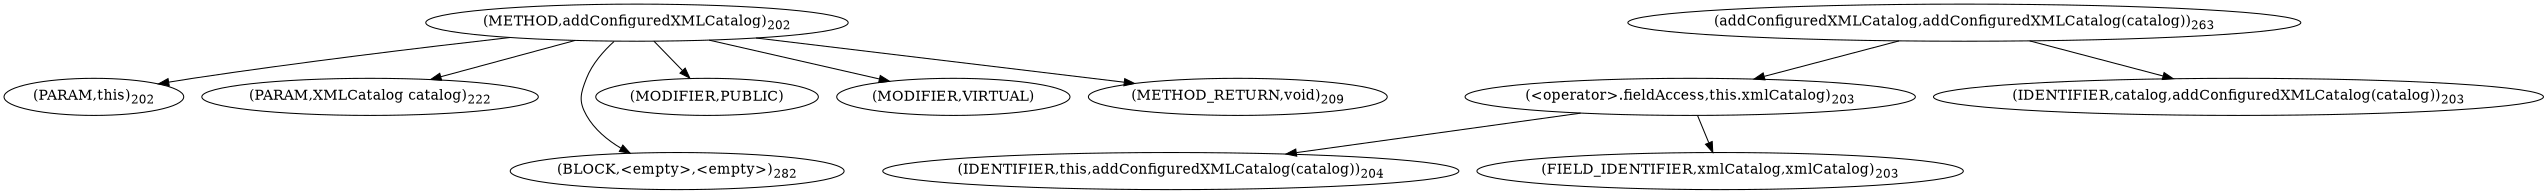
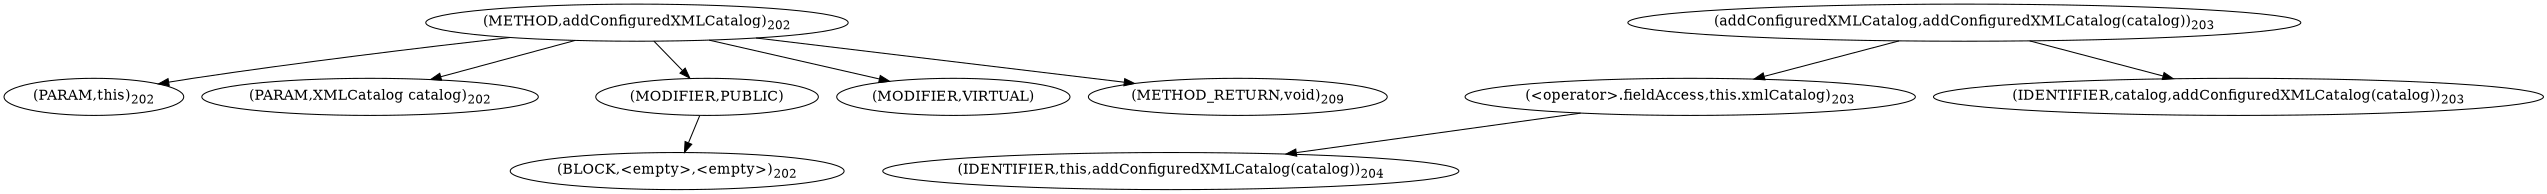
  digraph {
    n1 [label=<(METHOD,addConfiguredXMLCatalog)<SUB>202</SUB>>]
    n2 [label=<(PARAM,this)<SUB>202</SUB>>]
-   n3 [label=<(PARAM,XMLCatalog catalog)<SUB>222</SUB>>]
-   n4 [label=<(BLOCK,&lt;empty&gt;,&lt;empty&gt;)<SUB>282</SUB>>]
+   n3 [label=<(PARAM,XMLCatalog catalog)<SUB>202</SUB>>]
+   n4 [label=<(BLOCK,&lt;empty&gt;,&lt;empty&gt;)<SUB>202</SUB>>]
    n5 [label=<(MODIFIER,PUBLIC)>]
    n6 [label=<(MODIFIER,VIRTUAL)>]
    n7 [label=<(METHOD_RETURN,void)<SUB>209</SUB>>]
-   n8 [label=<(addConfiguredXMLCatalog,addConfiguredXMLCatalog(catalog))<SUB>263</SUB>>]
+   n8 [label=<(addConfiguredXMLCatalog,addConfiguredXMLCatalog(catalog))<SUB>203</SUB>>]
    n9 [label=<(&lt;operator&gt;.fieldAccess,this.xmlCatalog)<SUB>203</SUB>>]
    n10 [label=<(IDENTIFIER,catalog,addConfiguredXMLCatalog(catalog))<SUB>203</SUB>>]
    n11 [label=<(IDENTIFIER,this,addConfiguredXMLCatalog(catalog))<SUB>204</SUB>>]
-   n12 [label=<(FIELD_IDENTIFIER,xmlCatalog,xmlCatalog)<SUB>203</SUB>>]
    n1 -> n2
    n1 -> n3
-   n1 -> n4
+   n5 -> n4
    n1 -> n5
    n1 -> n6
    n1 -> n7
    n8 -> n9
    n8 -> n10
    n9 -> n11
-   n9 -> n12
  }
